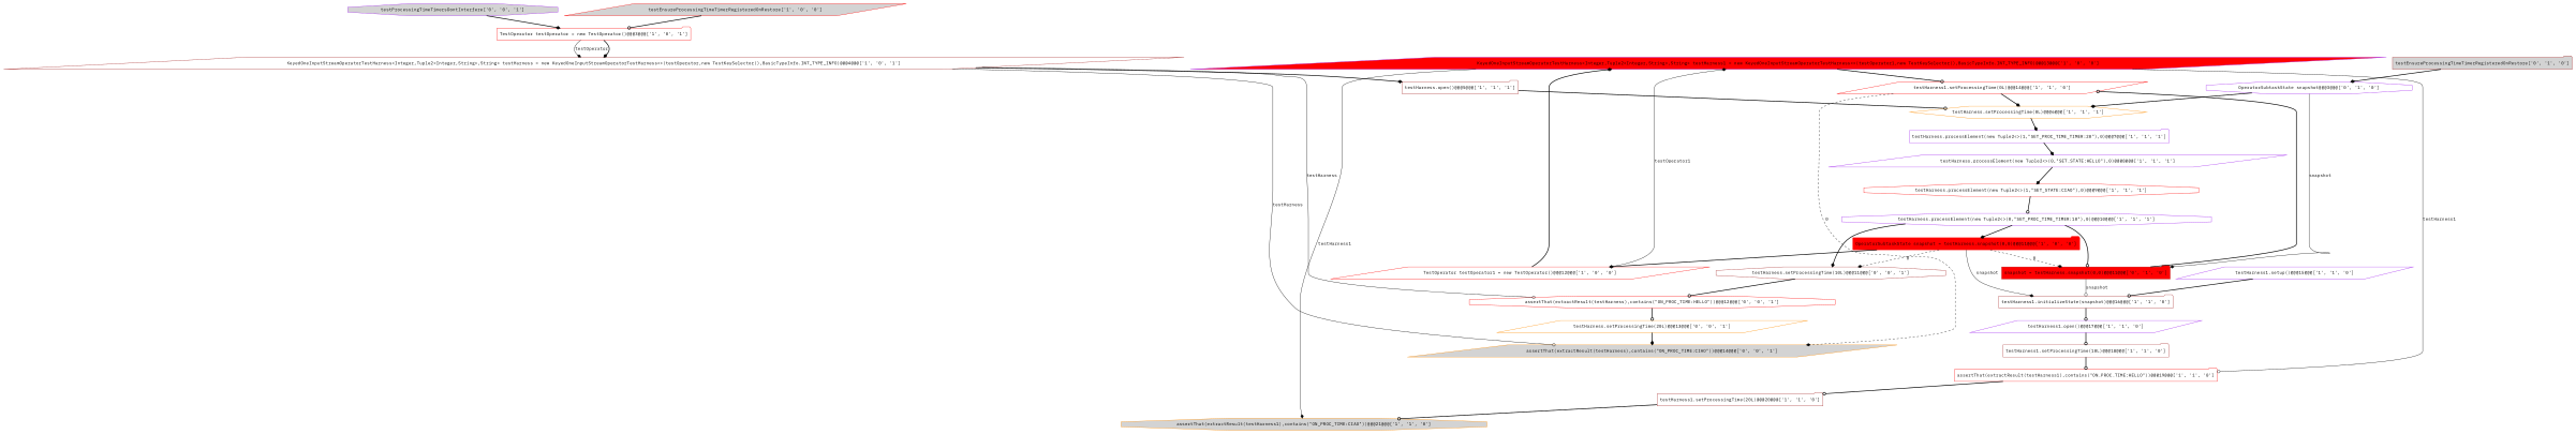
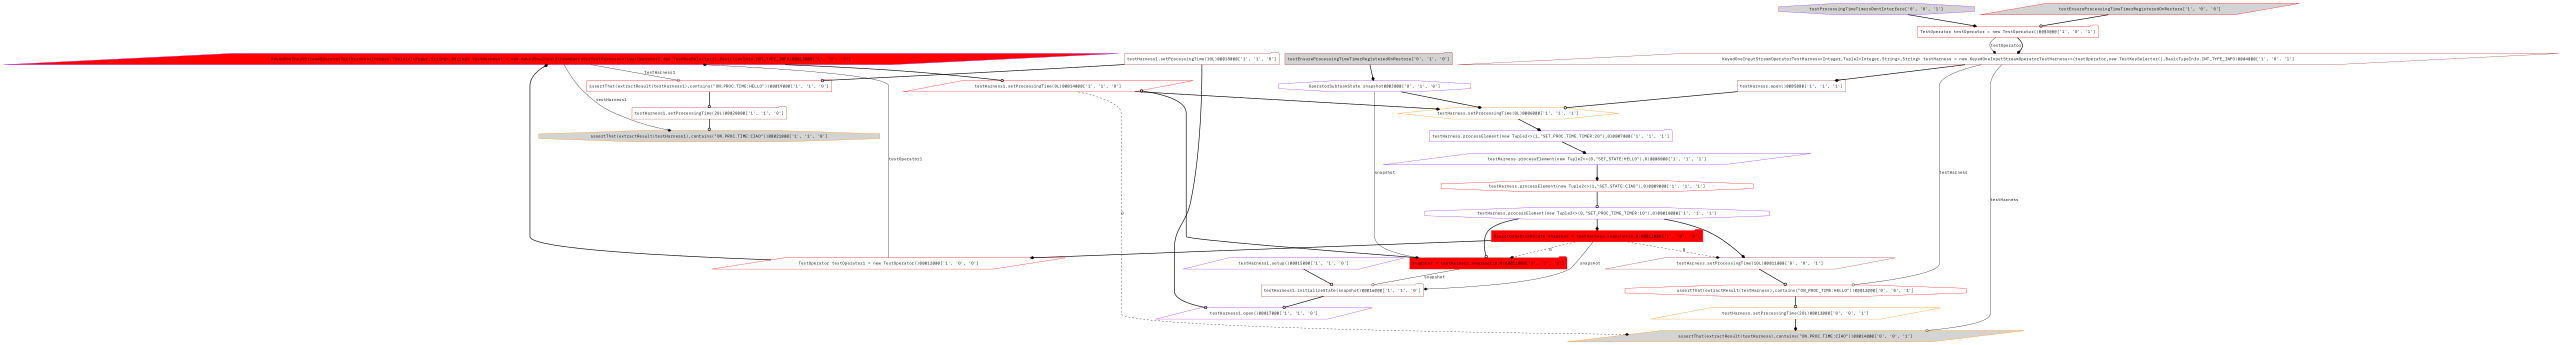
  digraph {
    fontname="IBM Plex Mono"
    node [color=purple fillcolor=white fontname="IBM Plex Mono" shape=parallelogram style=filled]
    edge [arrowhead=diamond fontname="IBM Plex Mono" style=bold]
    n1 [fillcolor=red label="KeyedOneInputStreamOperatorTestHarness<Integer,Tuple2<Integer,String>,String> testHarness1 = new KeyedOneInputStreamOperatorTestHarness<>(testOperator1,new TestKeySelector(),BasicTypeInfo.INT_TYPE_INFO)@@@13@@@['1', '0', '0']"]
    n2 [color=red label="testHarness1.setProcessingTime(0L)@@@14@@@['1', '1', '0']"]
    n3 [color=darkorange fillcolor=lightgray label="assertThat(extractResult(testHarness1),contains(\"ON_PROC_TIME:CIAO\"))@@@21@@@['1', '1', '0']" shape=octagon]
    n4 [color=red label="assertThat(extractResult(testHarness1),contains(\"ON_PROC_TIME:HELLO\"))@@@19@@@['1', '1', '0']" shape=folder]
    n5 [color=darkorange fillcolor=lightgray label="assertThat(extractResult(testHarness),contains(\"ON_PROC_TIME:CIAO\"))@@@14@@@['0', '0', '1']"]
    n6 [color=darkorange label="testHarness.setProcessingTime(0L)@@@6@@@['1', '1', '1']" shape=hexagon]
    n7 [color=brown label="testHarness1.setProcessingTime(20L)@@@20@@@['1', '1', '0']" shape=folder]
    n8 [color=brown label="testHarness1.setProcessingTime(10L)@@@18@@@['1', '1', '0']" shape=folder]
    n9 [label="testHarness1.open()@@@17@@@['1', '1', '0']"]
    n10 [color=red label="testHarness.processElement(new Tuple2<>(1,\"SET_STATE:CIAO\"),0)@@@9@@@['1', '1', '1']" shape=octagon]
    n11 [label="testHarness.processElement(new Tuple2<>(0,\"SET_PROC_TIME_TIMER:10\"),0)@@@10@@@['1', '1', '1']" shape=octagon]
    n12 [color=brown fillcolor=red label="snapshot = testHarness.snapshot(0,0)@@@11@@@['0', '1', '0']" shape=folder]
-   n13 [color=brown label="testHarness.setProcessingTime(10L)@@@11@@@['0', '0', '1']" shape=octagon]
+   n13 [color=brown label="testHarness.setProcessingTime(10L)@@@11@@@['0', '0', '1']"]
    n14 [color=red fillcolor=red label="OperatorSubtaskState snapshot = testHarness.snapshot(0,0)@@@11@@@['1', '0', '0']" shape=folder]
    n15 [label="testHarness1.setup()@@@15@@@['1', '1', '0']"]
    n16 [color=brown label="testHarness1.initializeState(snapshot)@@@16@@@['1', '1', '0']" shape=folder]
    n17 [color=red label="TestOperator testOperator = new TestOperator()@@@3@@@['1', '0', '1']" shape=folder]
    n18 [color=brown label="KeyedOneInputStreamOperatorTestHarness<Integer,Tuple2<Integer,String>,String> testHarness = new KeyedOneInputStreamOperatorTestHarness<>(testOperator,new TestKeySelector(),BasicTypeInfo.INT_TYPE_INFO)@@@4@@@['1', '0', '1']"]
    n19 [color=brown label="testHarness.open()@@@5@@@['1', '1', '1']" shape=folder]
    n20 [color=red label="assertThat(extractResult(testHarness),contains(\"ON_PROC_TIME:HELLO\"))@@@12@@@['0', '0', '1']" shape=octagon]
    n21 [color=red label="TestOperator testOperator1 = new TestOperator()@@@12@@@['1', '0', '0']"]
    n22 [label="testHarness.processElement(new Tuple2<>(0,\"SET_STATE:HELLO\"),0)@@@8@@@['1', '1', '1']"]
    n23 [color=brown fillcolor=lightgray label="testEnsureProcessingTimeTimerRegisteredOnRestore['0', '1', '0']" shape=folder]
    n24 [label="OperatorSubtaskState snapshot@@@3@@@['0', '1', '0']" shape=octagon]
    n25 [color=darkorange label="testHarness.setProcessingTime(20L)@@@13@@@['0', '0', '1']"]
    n26 [fillcolor=lightgray label="testProcessingTimeTimersDontInterfere['0', '0', '1']" shape=octagon]
    n27 [label="testHarness.processElement(new Tuple2<>(1,\"SET_PROC_TIME_TIMER:20\"),0)@@@7@@@['1', '1', '1']" shape=folder]
    n28 [color=red fillcolor=lightgray label="testEnsureProcessingTimeTimerRegisteredOnRestore['1', '0', '0']"]
    n1 -> n2 [arrowhead=odot]
    n1 -> n3 [label=testHarness1 style=solid]
    n1 -> n4 [arrowhead=odot label=testHarness1 style=solid]
    n2 -> n5 [label=0 style=dashed]
    n2 -> n6
    n4 -> n7 [arrowhead=odot]
    n6 -> n27
    n7 -> n3 [arrowhead=odot]
    n8 -> n4 [arrowhead=odot]
-   n9 -> n8 [arrowhead=odot]
+   n8 -> n9 [arrowhead=odot]
    n10 -> n11 [arrowhead=odot]
    n11 -> n12 [arrowhead=odot]
    n11 -> n13
    n11 -> n14
    n12 -> n2 [arrowhead=odot]
    n12 -> n16 [arrowhead=odot label=snapshot style=solid]
    n13 -> n20 [arrowhead=odot]
    n14 -> n12 [label=0 style=dashed]
    n14 -> n13 [label=0 style=dashed]
    n14 -> n16 [label=snapshot style=solid]
    n14 -> n21
    n15 -> n16 [arrowhead=odot]
    n16 -> n9 [arrowhead=odot]
    n17 -> n18 [label=testOperator style=solid]
    n17 -> n18
    n18 -> n5 [arrowhead=odot label=testHarness style=solid]
    n18 -> n19
    n18 -> n20 [arrowhead=odot label=testHarness style=solid]
    n19 -> n6 [arrowhead=odot]
    n20 -> n25 [arrowhead=odot]
    n21 -> n1 [label=testOperator1 style=solid]
    n21 -> n1
    n22 -> n10
    n23 -> n24
    n24 -> n6
    n24 -> n12 [label=snapshot style=solid]
    n25 -> n5
    n26 -> n17
    n27 -> n22
    n28 -> n17 [arrowhead=odot]
  }
